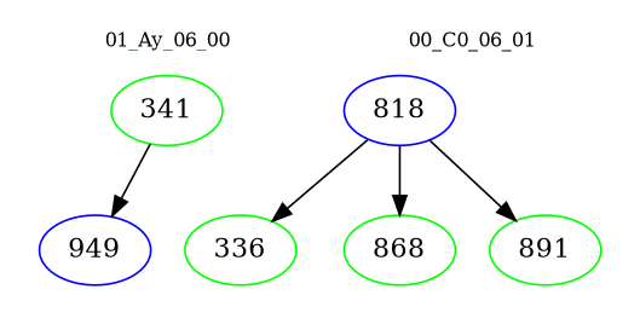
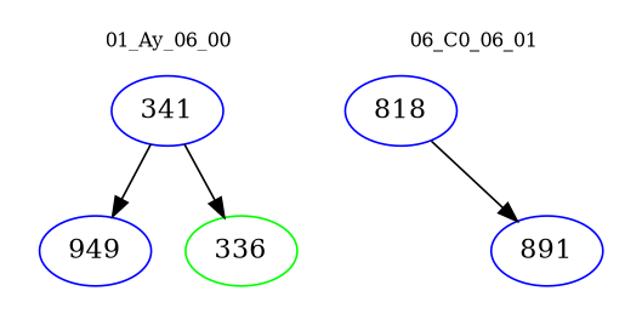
  digraph {
    node [color=blue]
    edge [color=black]
-   n1 [color=green label=341]
+   n1 [label=341]
    n2 [color=green label=336]
    n3 [label=949]
    n4 [label=818]
-   n5 [color=green label=868]
-   n6 [color=green label=891]
+   n6 [label=891]
    subgraph cluster_1 {
      color=white
      fontsize=10
      label="01_Ay_06_00"
      n1
      n2
      n3
    }
    subgraph cluster_2 {
      color=white
      fontsize=10
-     label="00_C0_06_01"
+     label="06_C0_06_01"
      n4
-     n5
      n6
    }
-   n4 -> n2
+   n1 -> n2
    n1 -> n3
-   n4 -> n5
    n4 -> n6
  }
